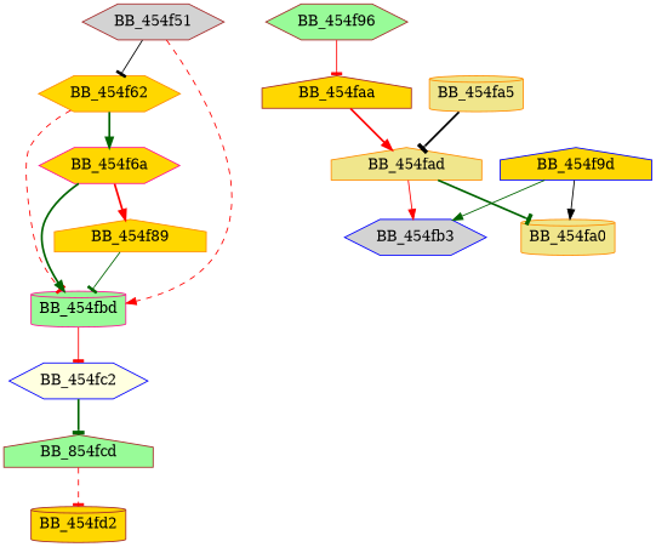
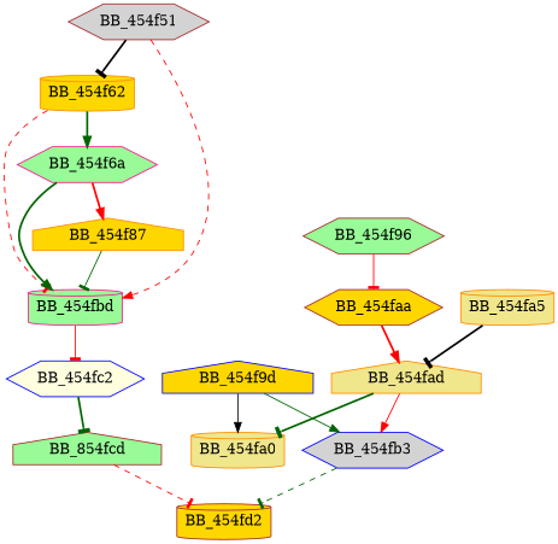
  digraph {
    node [color=brown fillcolor=gold shape=hexagon style=filled]
    edge [arrowhead=tee color=red style=solid]
    BB_454f51 [fillcolor=lightgrey]
-   BB_454f62 [color=darkorange]
+   BB_454f62 [color=darkorange shape=cylinder]
    BB_454fbd [color=deeppink fillcolor=palegreen shape=cylinder]
-   BB_454f6a [color=deeppink]
+   BB_454f6a [color=deeppink fillcolor=palegreen]
    BB_454fc2 [color=blue fillcolor=lightyellow]
-   BB_454f87 [color=darkorange shape=house label=BB_454f89]
+   BB_454f87 [color=darkorange shape=house]
    n7 [fillcolor=palegreen label=BB_854fcd shape=house]
    BB_454f96 [fillcolor=palegreen]
-   BB_454faa [shape=house]
+   BB_454faa
    BB_454fb3 [color=blue fillcolor=lightgrey]
    BB_454fd2 [shape=cylinder]
    BB_454fad [color=darkorange fillcolor=khaki shape=house]
    BB_454f9d [color=blue shape=house]
    BB_454fa0 [color=darkorange fillcolor=khaki shape=cylinder]
    BB_454fa5 [color=darkorange fillcolor=khaki shape=cylinder]
-   BB_454f51 -> BB_454f62 [color=black]
+   BB_454f51 -> BB_454f62 [color=black style=bold]
    BB_454f51 -> BB_454fbd [arrowhead=normal style=dashed]
    BB_454f62 -> BB_454fbd [style=dashed]
    BB_454f62 -> BB_454f6a [arrowhead=normal color=darkgreen style=bold]
    BB_454fbd -> BB_454fc2
    BB_454f6a -> BB_454fbd [arrowhead=normal color=darkgreen style=bold]
    BB_454f6a -> BB_454f87 [arrowhead=normal style=bold]
    BB_454fc2 -> n7 [color=darkgreen style=bold]
    BB_454f87 -> BB_454fbd [color=darkgreen]
    n7 -> BB_454fd2 [style=dashed]
    BB_454f96 -> BB_454faa
    BB_454faa -> BB_454fad [arrowhead=normal style=bold]
+   BB_454fb3 -> BB_454fd2 [color=darkgreen style=dashed]
    BB_454fad -> BB_454fb3 [arrowhead=normal]
    BB_454fad -> BB_454fa0 [color=darkgreen style=bold]
    BB_454f9d -> BB_454fb3 [arrowhead=normal color=darkgreen]
    BB_454f9d -> BB_454fa0 [arrowhead=normal color=black]
    BB_454fa5 -> BB_454fad [color=black style=bold]
  }
